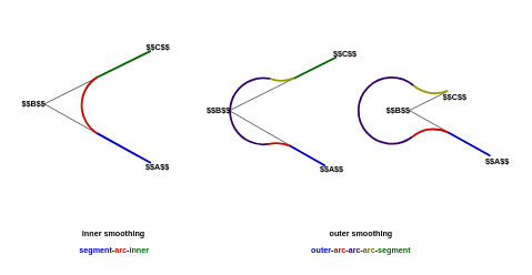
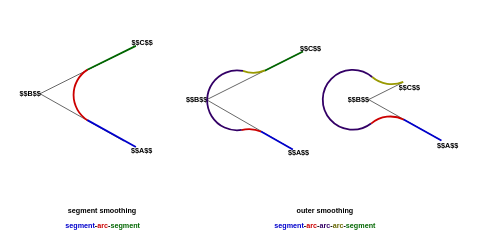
  <mxCell id="0" />
  <mxCell id="1" parent="0" />
  <mxCell id="2" value="" style="verticalLabelPosition=bottom;verticalAlign=top;html=1;shape=mxgraph.basic.arc;startAngle=0.505;endAngle=0.505;rotation=30;strokeWidth=1;strokeColor=#CCCC00;" parent="1" vertex="1"><mxGeometry x="373" y="20" width="100" height="100" as="geometry" /></mxCell>
  <mxCell id="3" value="" style="verticalLabelPosition=bottom;verticalAlign=top;html=1;shape=mxgraph.basic.arc;startAngle=0.505;endAngle=0.505;rotation=30;strokeWidth=1;strokeColor=#FF3399;" parent="1" vertex="1"><mxGeometry x="122" y="108" width="100" height="100" as="geometry" /></mxCell>
  <mxCell id="4" value="" style="endArrow=none;html=1;rounded=0;" parent="1" edge="1"><mxGeometry width="50" height="50" relative="1" as="geometry"><mxPoint x="66" y="156" as="sourcePoint" /><mxPoint x="206" y="235" as="targetPoint" /></mxGeometry></mxCell>
  <mxCell id="5" value="" style="endArrow=none;html=1;rounded=0;" parent="1" edge="1"><mxGeometry width="50" height="50" relative="1" as="geometry"><mxPoint x="66" y="156" as="sourcePoint" /><mxPoint x="226" y="76" as="targetPoint" /></mxGeometry></mxCell>
  <mxCell id="6" value="" style="verticalLabelPosition=bottom;verticalAlign=top;html=1;shape=mxgraph.basic.arc;startAngle=0.505;endAngle=0.827;rotation=30;strokeWidth=3;strokeColor=#CC0000;" parent="1" vertex="1"><mxGeometry x="122" y="108" width="100" height="100" as="geometry" /></mxCell>
  <mxCell id="7" value="" style="endArrow=none;html=1;rounded=0;strokeWidth=3;strokeColor=#0000CC;" parent="1" edge="1"><mxGeometry width="50" height="50" relative="1" as="geometry"><mxPoint x="145" y="200" as="sourcePoint" /><mxPoint x="226" y="245" as="targetPoint" /></mxGeometry></mxCell>
  <mxCell id="8" value="" style="endArrow=none;html=1;rounded=0;strokeWidth=3;strokeColor=#006600;fontColor=#006600;" parent="1" edge="1"><mxGeometry width="50" height="50" relative="1" as="geometry"><mxPoint x="145" y="116" as="sourcePoint" /><mxPoint x="226" y="76" as="targetPoint" /></mxGeometry></mxCell>
  <mxCell id="9" value="&lt;b&gt;$$A$$&lt;/b&gt;" style="text;html=1;strokeColor=none;fillColor=none;align=center;verticalAlign=middle;whiteSpace=wrap;rounded=0;" parent="1" vertex="1"><mxGeometry x="206" y="236" width="60" height="30" as="geometry" /></mxCell>
  <mxCell id="10" value="&lt;b&gt;$$B$$&lt;/b&gt;" style="text;html=1;strokeColor=none;fillColor=none;align=center;verticalAlign=middle;whiteSpace=wrap;rounded=0;" parent="1" vertex="1"><mxGeometry x="20" y="141" width="60" height="30" as="geometry" /></mxCell>
  <mxCell id="11" value="&lt;b&gt;$$C$$&lt;/b&gt;" style="text;html=1;strokeColor=none;fillColor=none;align=center;verticalAlign=middle;whiteSpace=wrap;rounded=0;" parent="1" vertex="1"><mxGeometry x="207" y="56" width="60" height="30" as="geometry" /></mxCell>
- <mxCell id="12" value="&lt;font color=&quot;#0000cc&quot;&gt;segment&lt;/font&gt;-&lt;font color=&quot;#cc0000&quot;&gt;arc&lt;/font&gt;-&lt;font color=&quot;#006600&quot;&gt;inner&lt;/font&gt;" style="text;html=1;strokeColor=none;fillColor=none;align=center;verticalAlign=middle;whiteSpace=wrap;rounded=0;fontStyle=1" parent="1" vertex="1"><mxGeometry x="103" y="361" width="136" height="30" as="geometry" /></mxCell>
- <mxCell id="13" value="inner smoothing" style="text;html=1;strokeColor=none;fillColor=none;align=center;verticalAlign=middle;whiteSpace=wrap;rounded=0;fontStyle=1" parent="1" vertex="1"><mxGeometry x="102" y="336" width="136" height="30" as="geometry" /></mxCell>
+ <mxCell id="12" value="&lt;font color=&quot;#0000cc&quot;&gt;segment&lt;/font&gt;-&lt;font color=&quot;#cc0000&quot;&gt;arc&lt;/font&gt;-&lt;font color=&quot;#006600&quot;&gt;segment&lt;/font&gt;" style="text;html=1;strokeColor=none;fillColor=none;align=center;verticalAlign=middle;whiteSpace=wrap;rounded=0;fontStyle=1" parent="1" vertex="1"><mxGeometry x="103" y="361" width="136" height="30" as="geometry" /></mxCell>
+ <mxCell id="13" value="segment smoothing" style="text;html=1;strokeColor=none;fillColor=none;align=center;verticalAlign=middle;whiteSpace=wrap;rounded=0;fontStyle=1" parent="1" vertex="1"><mxGeometry x="102" y="336" width="136" height="30" as="geometry" /></mxCell>
  <mxCell id="14" value="" style="verticalLabelPosition=bottom;verticalAlign=top;html=1;shape=mxgraph.basic.arc;startAngle=0.505;endAngle=0.505;rotation=30;strokeWidth=1;strokeColor=#6600CC;" parent="1" vertex="1"><mxGeometry x="344" y="116" width="100" height="100" as="geometry" /></mxCell>
  <mxCell id="15" value="" style="endArrow=none;html=1;rounded=0;" parent="1" edge="1"><mxGeometry width="50" height="50" relative="1" as="geometry"><mxPoint x="344" y="166" as="sourcePoint" /><mxPoint x="488" y="249" as="targetPoint" /></mxGeometry></mxCell>
  <mxCell id="16" value="" style="endArrow=none;html=1;rounded=0;" parent="1" edge="1"><mxGeometry width="50" height="50" relative="1" as="geometry"><mxPoint x="344" y="166" as="sourcePoint" /><mxPoint x="504" y="86" as="targetPoint" /></mxGeometry></mxCell>
  <mxCell id="17" value="" style="endArrow=none;html=1;rounded=0;strokeWidth=3;strokeColor=#006600;fontColor=#006600;" parent="1" edge="1"><mxGeometry width="50" height="50" relative="1" as="geometry"><mxPoint x="441" y="117.5" as="sourcePoint" /><mxPoint x="505" y="85.5" as="targetPoint" /></mxGeometry></mxCell>
  <mxCell id="18" value="&lt;b&gt;$$A$$&lt;/b&gt;" style="text;html=1;strokeColor=none;fillColor=none;align=center;verticalAlign=middle;whiteSpace=wrap;rounded=0;" parent="1" vertex="1"><mxGeometry x="468" y="240" width="60" height="30" as="geometry" /></mxCell>
  <mxCell id="19" value="&lt;b&gt;$$B$$&lt;/b&gt;" style="text;html=1;strokeColor=none;fillColor=none;align=center;verticalAlign=middle;whiteSpace=wrap;rounded=0;" parent="1" vertex="1"><mxGeometry x="298" y="151" width="60" height="30" as="geometry" /></mxCell>
  <mxCell id="20" value="&lt;b&gt;$$C$$&lt;/b&gt;" style="text;html=1;strokeColor=none;fillColor=none;align=center;verticalAlign=middle;whiteSpace=wrap;rounded=0;" parent="1" vertex="1"><mxGeometry x="488" y="66" width="60" height="30" as="geometry" /></mxCell>
  <mxCell id="21" value="" style="verticalLabelPosition=bottom;verticalAlign=top;html=1;shape=mxgraph.basic.arc;startAngle=0.006;endAngle=0.126;rotation=-205;strokeWidth=3;strokeColor=#999900;" parent="1" vertex="1"><mxGeometry x="372" y="21" width="100" height="100" as="geometry" /></mxCell>
  <mxCell id="22" value="" style="verticalLabelPosition=bottom;verticalAlign=top;html=1;shape=mxgraph.basic.arc;startAngle=0.505;endAngle=0.505;rotation=30;strokeWidth=1;strokeColor=#FF3399;" parent="1" vertex="1"><mxGeometry x="365" y="215" width="100" height="100" as="geometry" /></mxCell>
  <mxCell id="23" value="" style="verticalLabelPosition=bottom;verticalAlign=top;html=1;shape=mxgraph.basic.arc;startAngle=0.708;endAngle=0.818;rotation=90;strokeWidth=3;strokeColor=#CC0000;" parent="1" vertex="1"><mxGeometry x="365" y="215" width="100" height="100" as="geometry" /></mxCell>
  <mxCell id="24" value="" style="verticalLabelPosition=bottom;verticalAlign=top;html=1;shape=mxgraph.basic.arc;startAngle=0.393;endAngle=0.948;rotation=30;strokeWidth=3;strokeColor=#330066;" parent="1" vertex="1"><mxGeometry x="345" y="117" width="100" height="100" as="geometry" /></mxCell>
  <mxCell id="25" value="" style="endArrow=none;html=1;rounded=0;strokeWidth=3;strokeColor=#0000CC;" parent="1" edge="1"><mxGeometry width="50" height="50" relative="1" as="geometry"><mxPoint x="435" y="219" as="sourcePoint" /><mxPoint x="488" y="249" as="targetPoint" /></mxGeometry></mxCell>
  <mxCell id="26" value="" style="verticalLabelPosition=bottom;verticalAlign=top;html=1;shape=mxgraph.basic.arc;startAngle=0.505;endAngle=0.505;rotation=30;strokeWidth=1;strokeColor=#CCCC00;" parent="1" vertex="1"><mxGeometry x="604" y="39" width="100" height="100" as="geometry" /></mxCell>
  <mxCell id="27" value="" style="verticalLabelPosition=bottom;verticalAlign=top;html=1;shape=mxgraph.basic.arc;startAngle=0.505;endAngle=0.505;rotation=30;strokeWidth=1;strokeColor=#6600CC;" parent="1" vertex="1"><mxGeometry x="538" y="116" width="100" height="100" as="geometry" /></mxCell>
  <mxCell id="28" value="" style="endArrow=none;html=1;rounded=0;" parent="1" edge="1"><mxGeometry width="50" height="50" relative="1" as="geometry"><mxPoint x="615" y="166" as="sourcePoint" /><mxPoint x="736" y="234" as="targetPoint" /></mxGeometry></mxCell>
  <mxCell id="29" value="" style="endArrow=none;html=1;rounded=0;" parent="1" edge="1"><mxGeometry width="50" height="50" relative="1" as="geometry"><mxPoint x="614" y="166" as="sourcePoint" /><mxPoint x="672" y="137" as="targetPoint" /></mxGeometry></mxCell>
  <mxCell id="30" value="&lt;b&gt;$$A$$&lt;/b&gt;" style="text;html=1;strokeColor=none;fillColor=none;align=center;verticalAlign=middle;whiteSpace=wrap;rounded=0;" parent="1" vertex="1"><mxGeometry x="717" y="228" width="60" height="30" as="geometry" /></mxCell>
  <mxCell id="31" value="&lt;b&gt;$$B$$&lt;/b&gt;" style="text;html=1;strokeColor=none;fillColor=none;align=center;verticalAlign=middle;whiteSpace=wrap;rounded=0;" parent="1" vertex="1"><mxGeometry x="568" y="152" width="60" height="30" as="geometry" /></mxCell>
  <mxCell id="32" value="&lt;b&gt;$$C$$&lt;/b&gt;" style="text;html=1;strokeColor=none;fillColor=none;align=center;verticalAlign=middle;whiteSpace=wrap;rounded=0;" parent="1" vertex="1"><mxGeometry x="653" y="131" width="60" height="30" as="geometry" /></mxCell>
  <mxCell id="33" value="" style="verticalLabelPosition=bottom;verticalAlign=top;html=1;shape=mxgraph.basic.arc;startAngle=0.006;endAngle=0.182;rotation=-205;strokeWidth=3;strokeColor=#999900;" parent="1" vertex="1"><mxGeometry x="603" y="40" width="100" height="100" as="geometry" /></mxCell>
  <mxCell id="34" value="" style="verticalLabelPosition=bottom;verticalAlign=top;html=1;shape=mxgraph.basic.arc;startAngle=0.505;endAngle=0.505;rotation=30;strokeWidth=1;strokeColor=#FF3399;" parent="1" vertex="1"><mxGeometry x="601" y="195" width="100" height="100" as="geometry" /></mxCell>
  <mxCell id="35" value="" style="verticalLabelPosition=bottom;verticalAlign=top;html=1;shape=mxgraph.basic.arc;startAngle=0.638;endAngle=0.825;rotation=90;strokeWidth=3;strokeColor=#CC0000;" parent="1" vertex="1"><mxGeometry x="601" y="194" width="100" height="100" as="geometry" /></mxCell>
  <mxCell id="36" value="" style="verticalLabelPosition=bottom;verticalAlign=top;html=1;shape=mxgraph.basic.arc;startAngle=0.312;endAngle=0.029;rotation=30;strokeWidth=3;strokeColor=#330066;" parent="1" vertex="1"><mxGeometry x="538" y="116" width="100" height="100" as="geometry" /></mxCell>
  <mxCell id="37" value="" style="endArrow=none;html=1;rounded=0;strokeWidth=3;strokeColor=#0000CC;" parent="1" edge="1"><mxGeometry width="50" height="50" relative="1" as="geometry"><mxPoint x="673" y="199" as="sourcePoint" /><mxPoint x="736" y="234" as="targetPoint" /></mxGeometry></mxCell>
- <mxCell id="38" value="&lt;b&gt;&lt;font color=&quot;#0000cc&quot;&gt;outer&lt;/font&gt;-&lt;font color=&quot;#cc0000&quot;&gt;arc&lt;/font&gt;-&lt;font color=&quot;#330066&quot;&gt;arc&lt;/font&gt;-&lt;font color=&quot;#666600&quot;&gt;arc&lt;/font&gt;-&lt;font color=&quot;#006600&quot;&gt;segment&lt;/font&gt;&lt;/b&gt;" style="text;html=1;strokeColor=none;fillColor=none;align=center;verticalAlign=middle;whiteSpace=wrap;rounded=0;fontStyle=1" parent="1" vertex="1"><mxGeometry x="447" y="362" width="190" height="30" as="geometry" /></mxCell>
+ <mxCell id="38" value="&lt;b&gt;&lt;font color=&quot;#0000cc&quot;&gt;segment&lt;/font&gt;-&lt;font color=&quot;#cc0000&quot;&gt;arc&lt;/font&gt;-&lt;font color=&quot;#330066&quot;&gt;arc&lt;/font&gt;-&lt;font color=&quot;#666600&quot;&gt;arc&lt;/font&gt;-&lt;font color=&quot;#006600&quot;&gt;segment&lt;/font&gt;&lt;/b&gt;" style="text;html=1;strokeColor=none;fillColor=none;align=center;verticalAlign=middle;whiteSpace=wrap;rounded=0;fontStyle=1" parent="1" vertex="1"><mxGeometry x="447" y="362" width="190" height="30" as="geometry" /></mxCell>
  <mxCell id="39" value="outer smoothing" style="text;html=1;strokeColor=none;fillColor=none;align=center;verticalAlign=middle;whiteSpace=wrap;rounded=0;fontStyle=1" parent="1" vertex="1"><mxGeometry x="474" y="336" width="136" height="30" as="geometry" /></mxCell>
